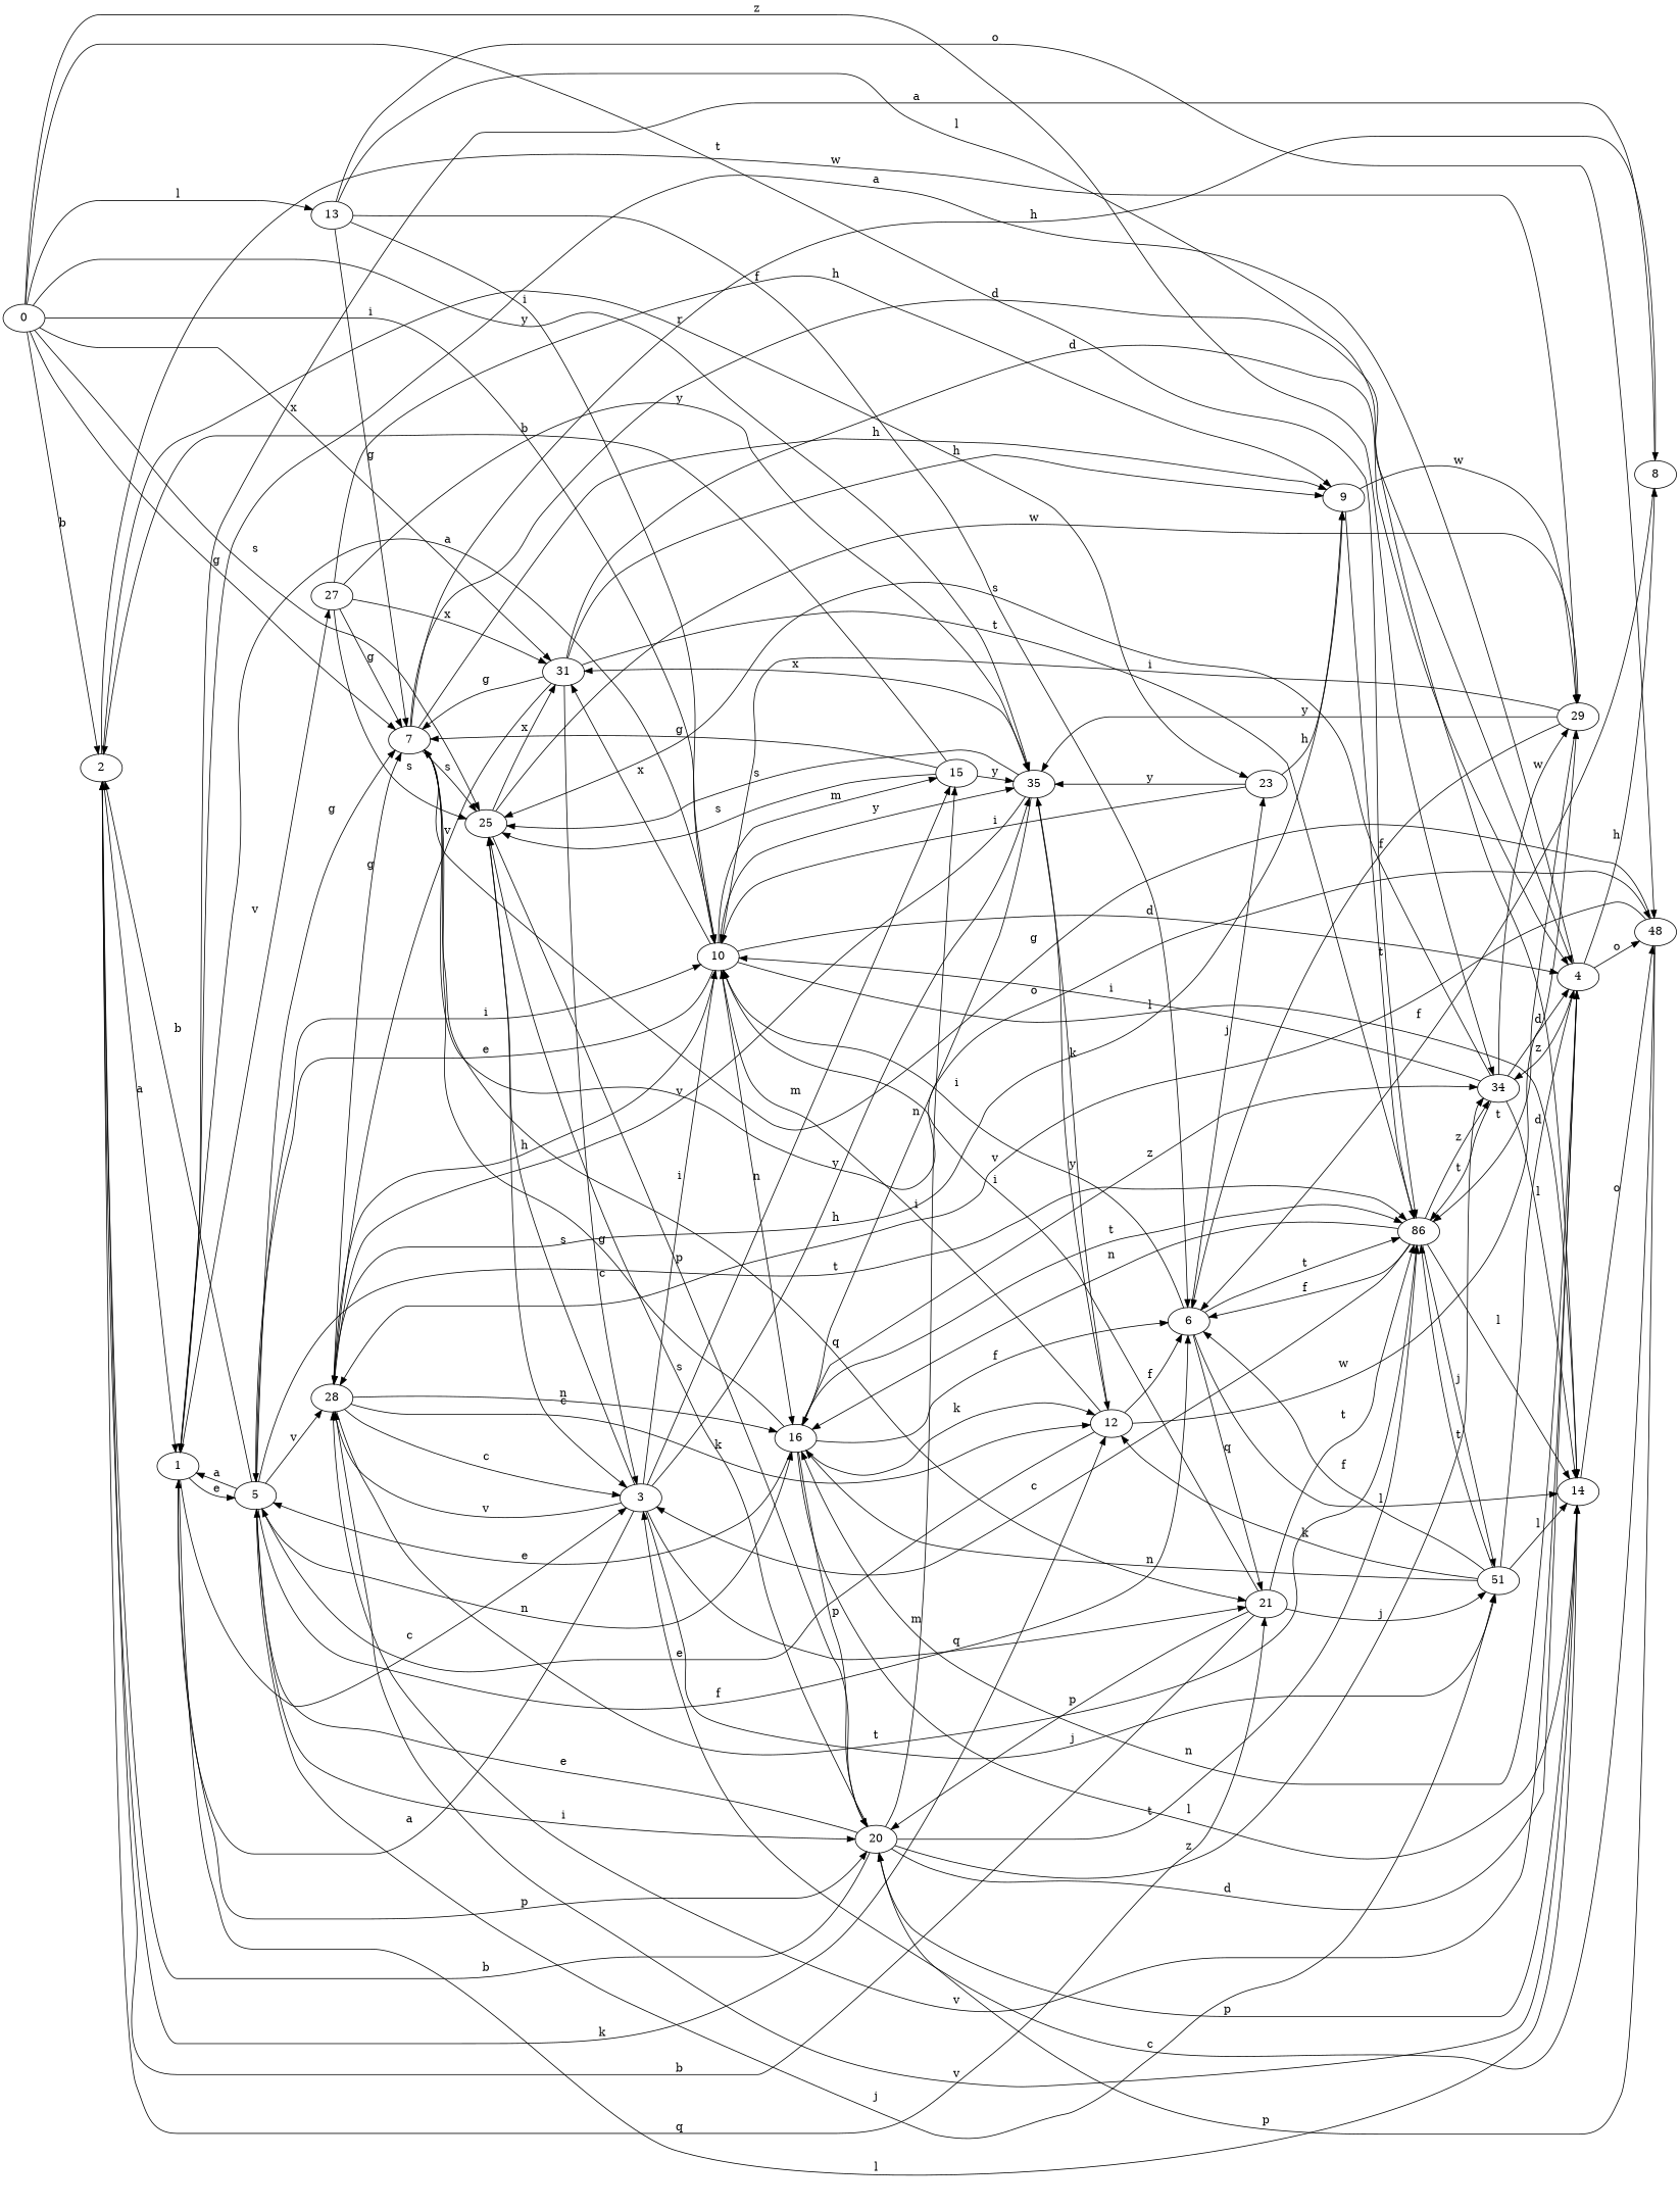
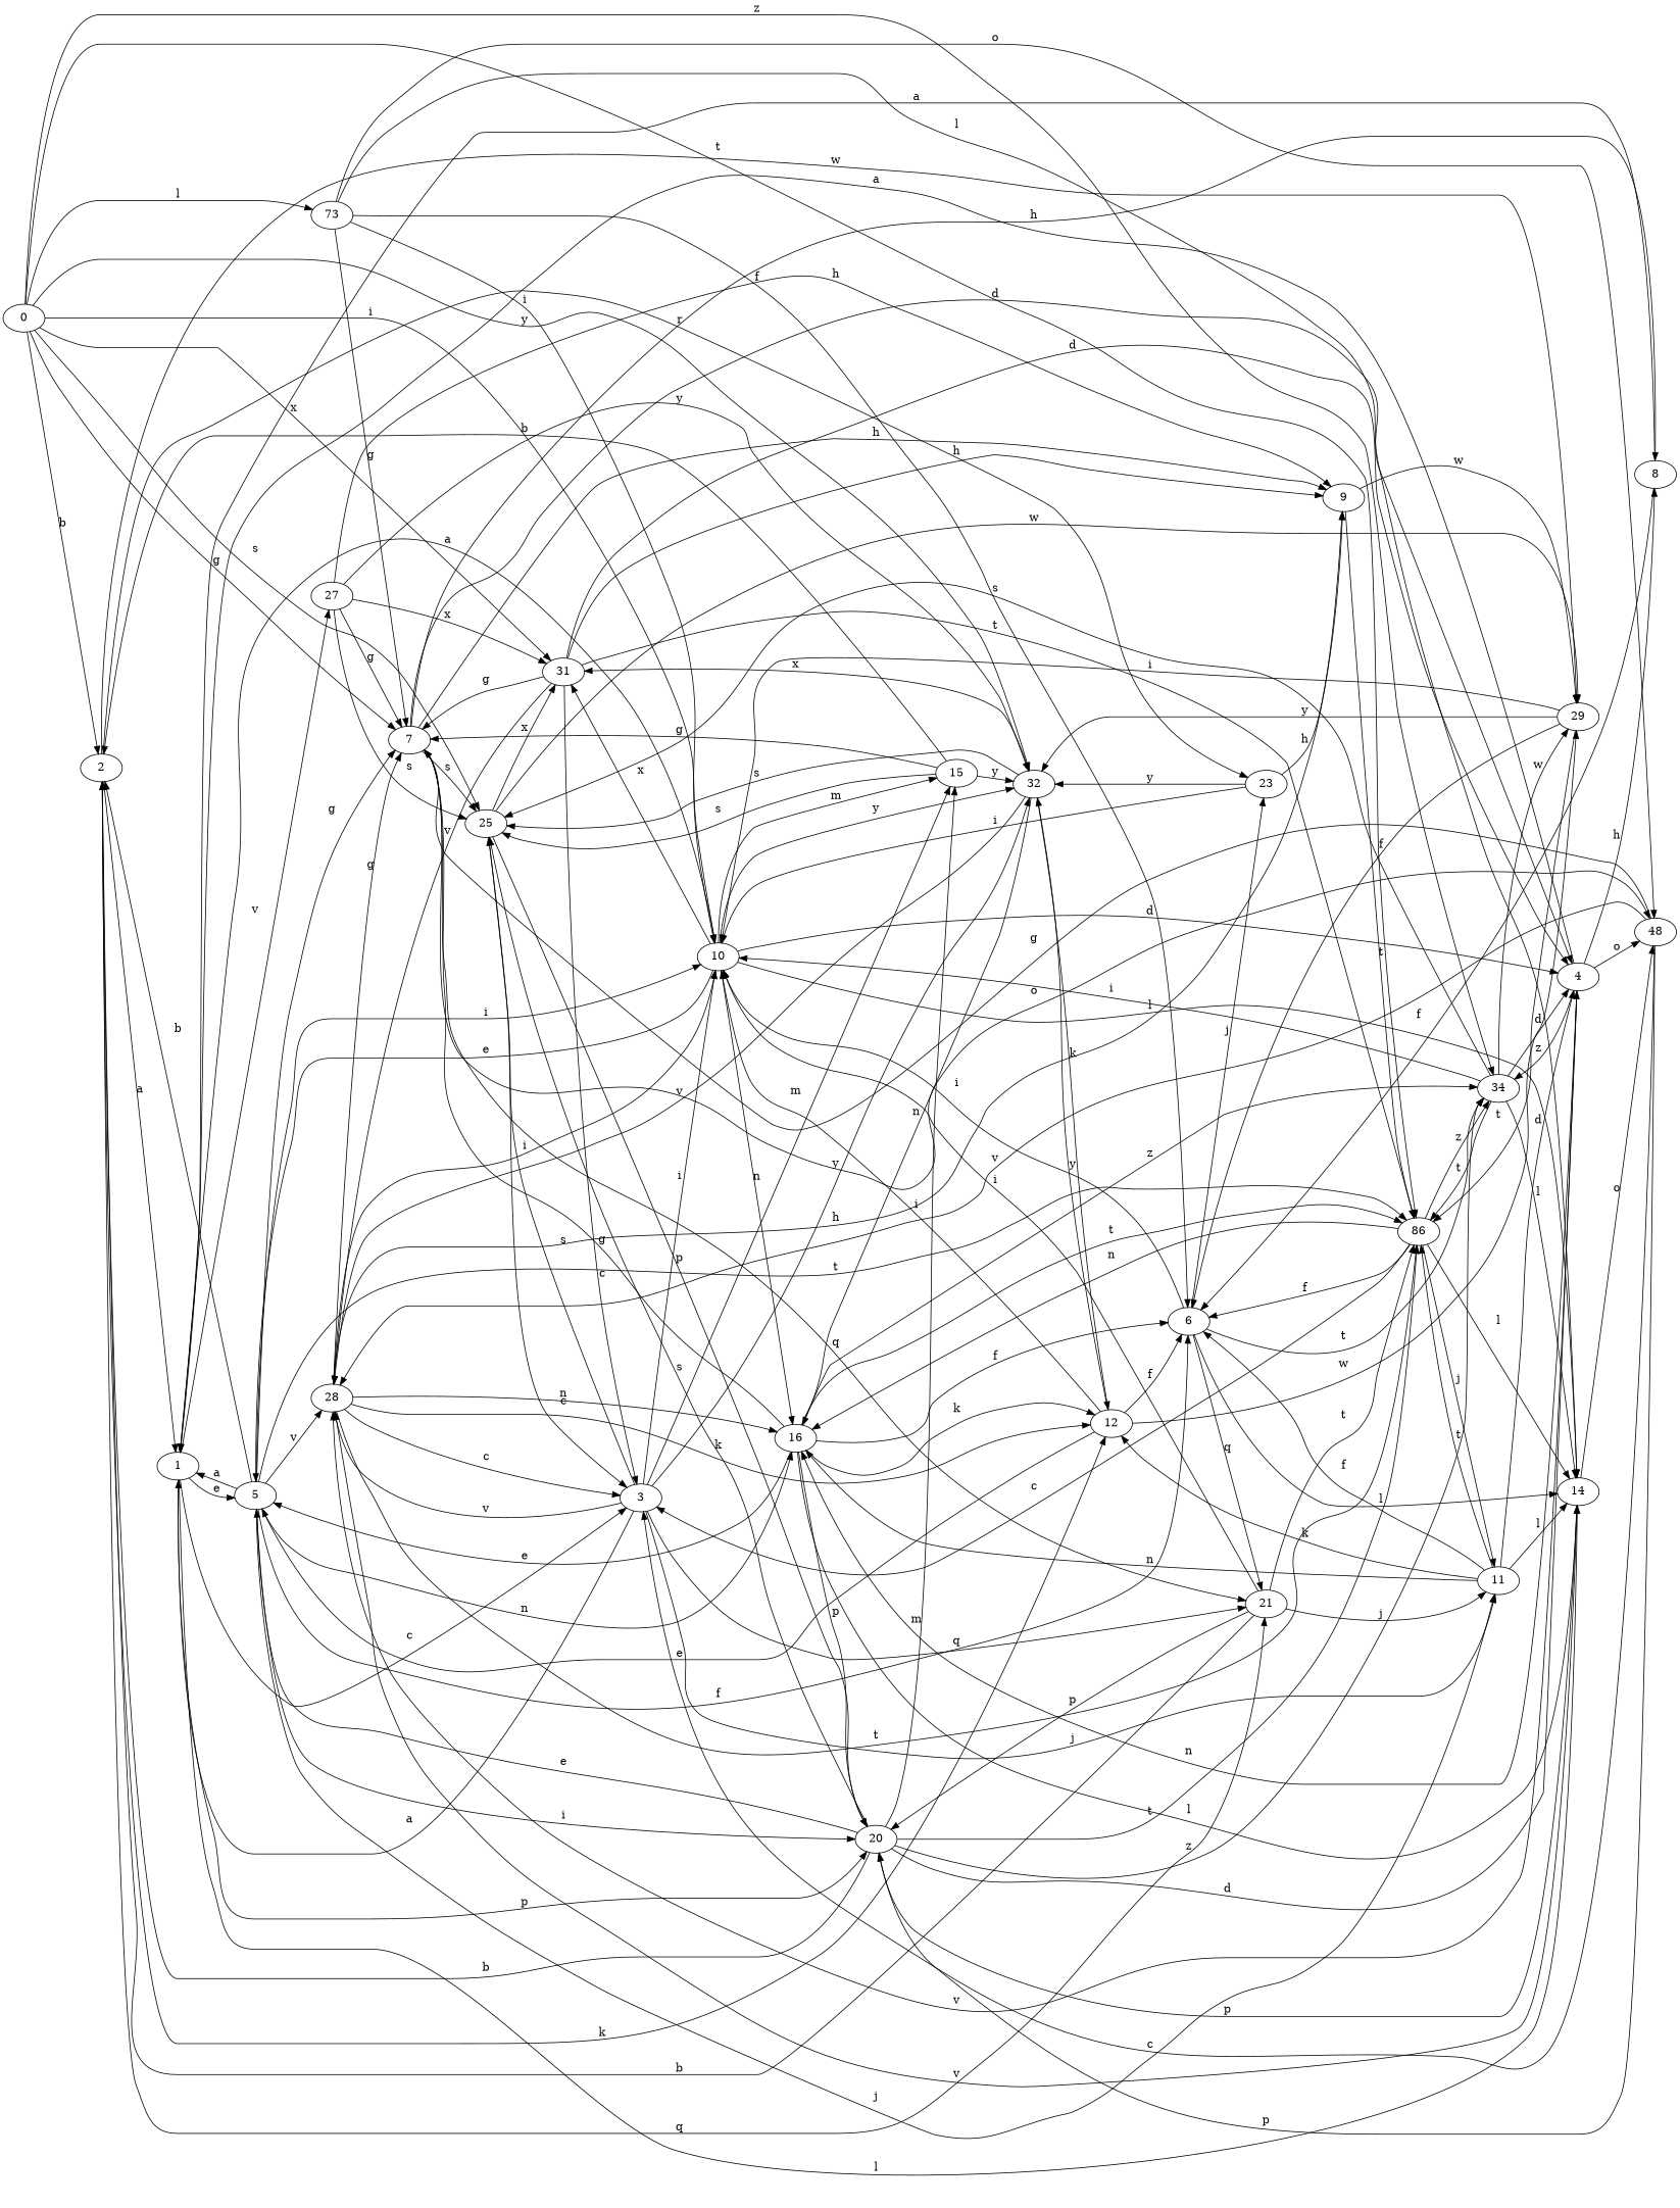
  strict digraph {
    rankdir=LR
    0
    2
    7
    10
-   13
+   13 [label=73]
    25
    n7 [label=86]
    31
-   32 [label=35]
+   32
    34
    1
    12
    21
    23
    29
    4
    8
    n18 [label=48]
    9
    5
    14
    15
    16
    6
    3
    20
-   11 [label=51]
+   11
    28
    27
    0 -> 2 [label=b]
    0 -> 7 [label=g]
    0 -> 10 [label=i]
    0 -> 13 [label=l]
    0 -> 25 [label=s]
    0 -> n7 [label=t]
    0 -> 31 [label=x]
    0 -> 32 [label=y]
    0 -> 34 [label=z]
    2 -> 1 [label=a]
    2 -> 12 [label=k]
    2 -> 21 [label=q]
    2 -> 23 [label=r]
    2 -> 29 [label=w]
    7 -> 25 [label=s]
    7 -> 21 [label=q]
    7 -> 4 [label=d]
    7 -> 8 [label=h]
    7 -> n18 [label=o]
    7 -> 9 [label=h]
    10 -> 31 [label=x]
    10 -> 32 [label=y]
    10 -> 1 [label=a]
    10 -> 4 [label=d]
    10 -> 5 [label=e]
    10 -> 14 [label=l]
    10 -> 15 [label=m]
    10 -> 16 [label=n]
    13 -> 7 [label=g]
    13 -> 10 [label=i]
    13 -> n18 [label=o]
    13 -> 14 [label=l]
    13 -> 6 [label=f]
    25 -> 31 [label=x]
    25 -> 29 [label=w]
    25 -> 3 [label=c]
    25 -> 20 [label=p]
    n7 -> 34 [label=z]
    n7 -> 14 [label=l]
    n7 -> 16 [label=n]
    n7 -> 6 [label=f]
    n7 -> 3 [label=c]
    n7 -> 11 [label=j]
    31 -> 7 [label=g]
    31 -> n7 [label=t]
    31 -> 4 [label=d]
    31 -> 9 [label=h]
    31 -> 3 [label=c]
    31 -> 28 [label=v]
    32 -> 25 [label=s]
    32 -> 31 [label=x]
    32 -> 12 [label=k]
    32 -> 16 [label=n]
    32 -> 28 [label=v]
    34 -> 10 [label=i]
    34 -> 25 [label=s]
    34 -> n7 [label=t]
    34 -> 29 [label=w]
    34 -> 4 [label=d]
    34 -> 14 [label=l]
    1 -> 5 [label=e]
    1 -> 14 [label=l]
    1 -> 3 [label=c]
    1 -> 20 [label=p]
    1 -> 27 [label=v]
    12 -> 10 [label=i]
    12 -> 32 [label=y]
    12 -> 29 [label=w]
    12 -> 5 [label=e]
    12 -> 6 [label=f]
    21 -> 2 [label=b]
    21 -> 10 [label=i]
    21 -> n7 [label=t]
    21 -> 20 [label=p]
    21 -> 11 [label=j]
    23 -> 10 [label=i]
    23 -> 32 [label=y]
    23 -> 9 [label=h]
    29 -> 10 [label=i]
    29 -> n7 [label=t]
    29 -> 32 [label=y]
    29 -> 6 [label=f]
    4 -> 34 [label=z]
    4 -> 1 [label=a]
    4 -> 8 [label=h]
    4 -> n18 [label=o]
    4 -> 16 [label=n]
    4 -> 28 [label=v]
    8 -> 1 [label=a]
    8 -> 6 [label=f]
    n18 -> 7 [label=g]
    n18 -> 3 [label=c]
    n18 -> 20 [label=p]
    n18 -> 28 [label=v]
    9 -> n7 [label=t]
    9 -> 29 [label=w]
    5 -> 2 [label=b]
    5 -> 7 [label=g]
    5 -> 10 [label=i]
    5 -> n7 [label=t]
    5 -> 1 [label=a]
    5 -> 16 [label=n]
    5 -> 6 [label=f]
    5 -> 20 [label=i]
    5 -> 11 [label=j]
    5 -> 28 [label=v]
    14 -> n18 [label=o]
    14 -> 20 [label=p]
    14 -> 28 [label=v]
    15 -> 2 [label=b]
    15 -> 7 [label=g]
    15 -> 25 [label=s]
    15 -> 32 [label=y]
    16 -> 7 [label=g]
    16 -> n7 [label=t]
    16 -> 34 [label=z]
    16 -> 12 [label=k]
    16 -> 5 [label=e]
    16 -> 14 [label=l]
    16 -> 6 [label=f]
    16 -> 20 [label=p]
    6 -> 10 [label=i]
-   6 -> n7 [label=t]
+   6 -> 34 [label=t]
    6 -> 21 [label=q]
    6 -> 23 [label=j]
    6 -> 14 [label=l]
    3 -> 10 [label=i]
    3 -> 25 [label=s]
    3 -> 32 [label=y]
    3 -> 1 [label=a]
    3 -> 21 [label=q]
    3 -> 15 [label=m]
    3 -> 11 [label=j]
    3 -> 28 [label=v]
    20 -> 2 [label=b]
    20 -> 25 [label=s]
    20 -> n7 [label=t]
    20 -> 34 [label=z]
    20 -> 4 [label=d]
    20 -> 5 [label=e]
    20 -> 15 [label=m]
    11 -> n7 [label=t]
    11 -> 12 [label=k]
    11 -> 4 [label=d]
    11 -> 14 [label=l]
    11 -> 16 [label=n]
    11 -> 6 [label=f]
    28 -> 7 [label=g]
-   28 -> 10 [label=h]
+   28 -> 10 [label=i]
    28 -> n7 [label=t]
    28 -> 12 [label=k]
    28 -> 9 [label=h]
    28 -> 16 [label=n]
    28 -> 3 [label=c]
    27 -> 7 [label=g]
    27 -> 25 [label=s]
    27 -> 31 [label=x]
    27 -> 32 [label=y]
    27 -> 9 [label=h]
  }
